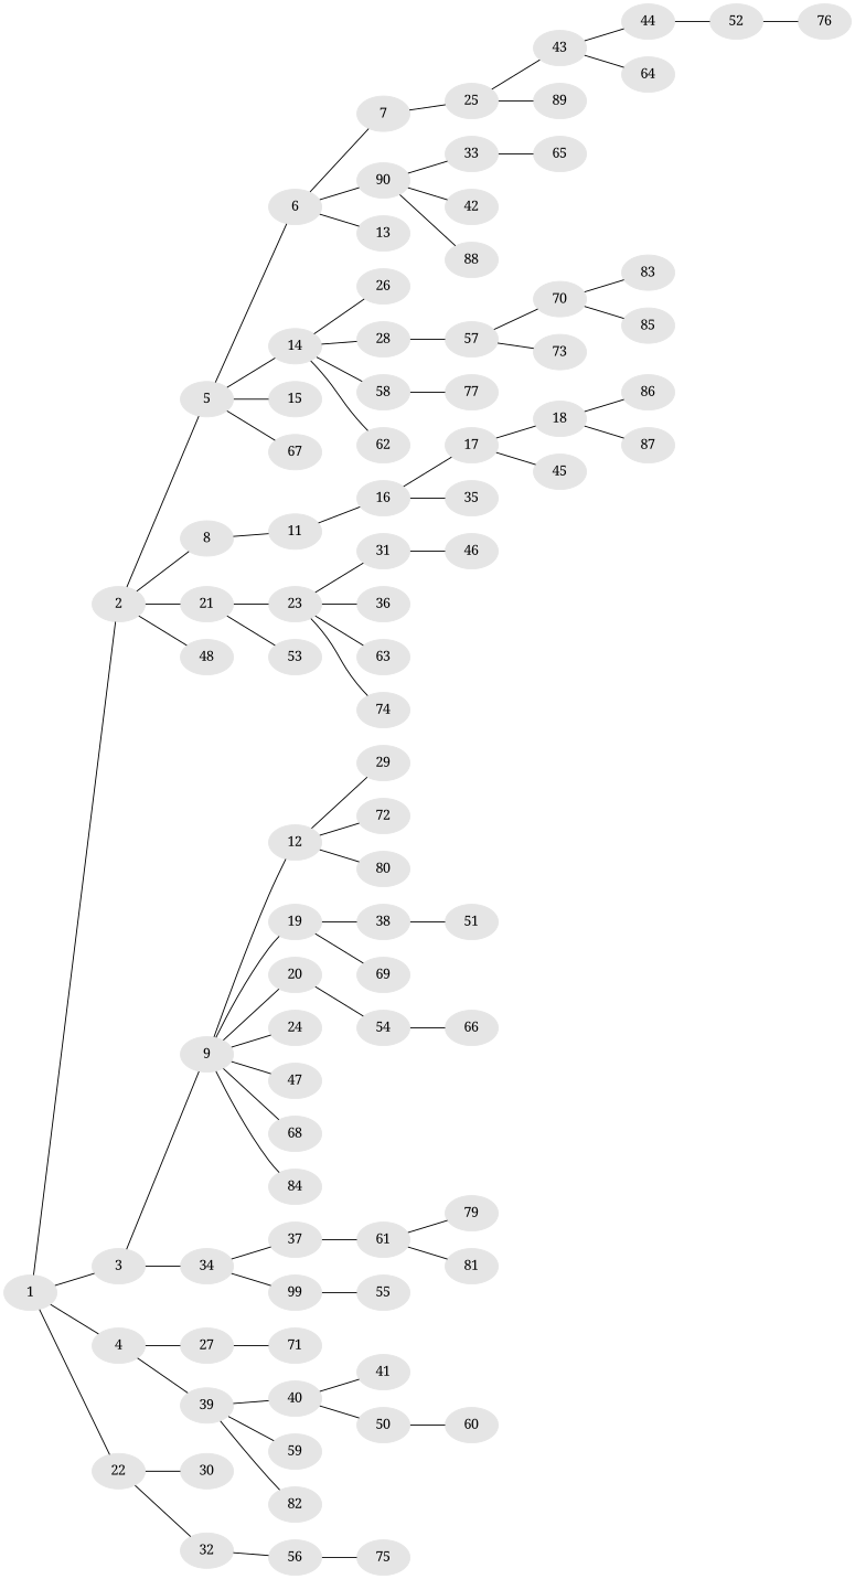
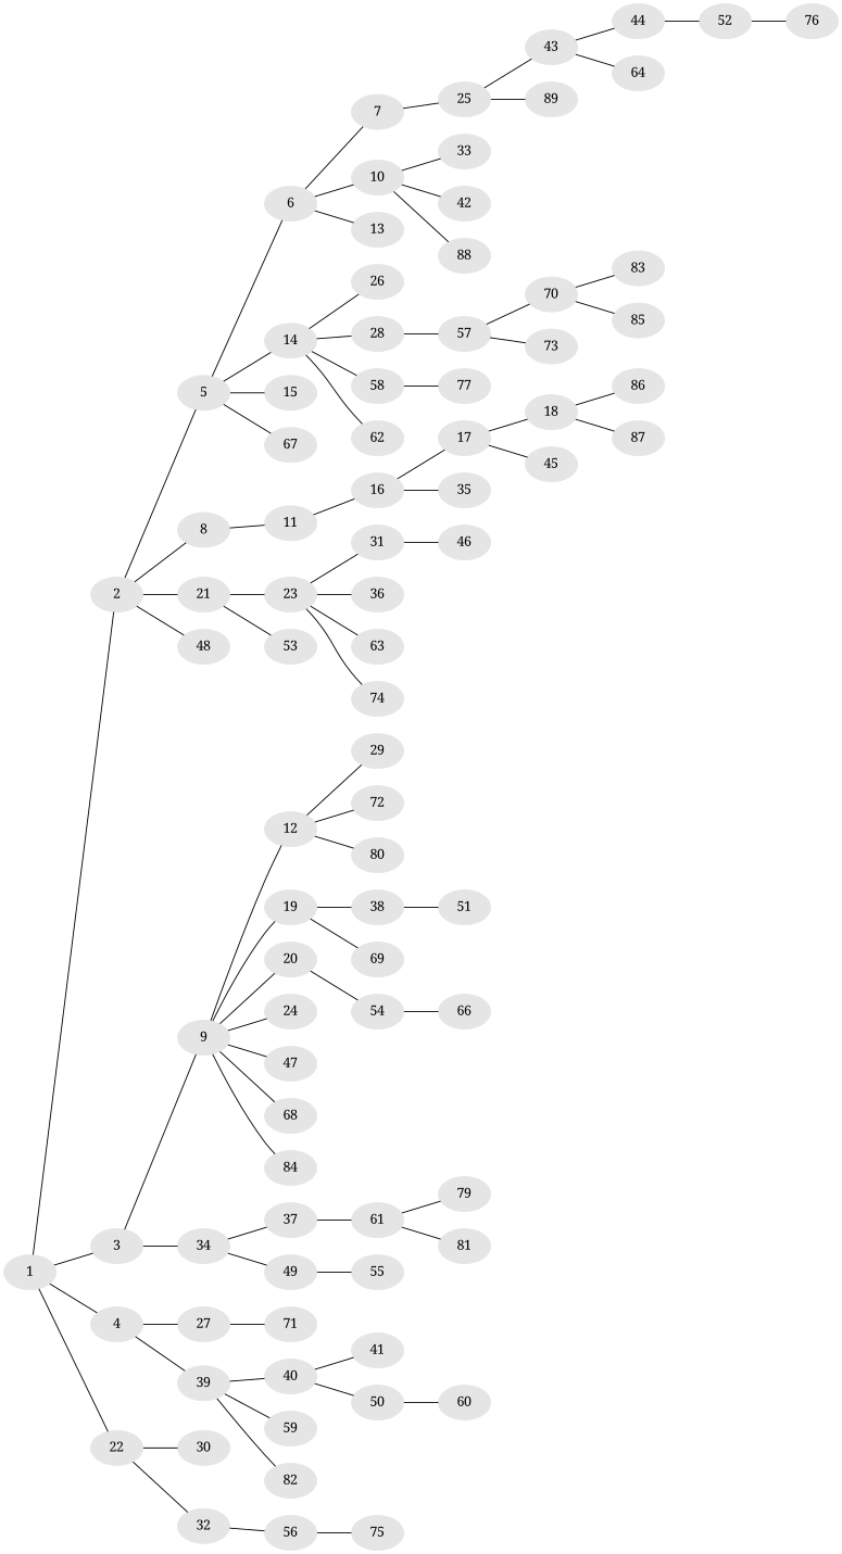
  graph {
    fontname="Noto Serif"
    rankdir=LR
    node [color=gray90 fontname="Noto Serif" style=filled]
    edge [fontname="Noto Serif"]
    1
    2
    3
    4
    22
    5
    8
    21
    48
    9
    34
    27
    39
    30
    32
    6
    14
    15
    67
    11
    23
    53
    12
    19
    20
    24
    47
    68
    84
    37
-   49 [label=99]
+   49
    71
    40
    59
    82
    7
-   10 [label=90]
+   10
    13
    26
    28
    58
    62
    25
    33
    42
    88
    43
    89
    44
    64
    16
    29
    72
    80
    38
    69
    54
-   65
    17
    35
    57
    77
    18
    45
    86
    87
    51
    66
    31
    36
    63
    74
    56
    46
    70
    73
    75
    61
    55
    79
    81
    41
    50
    60
    52
    76
    83
    85
    1 -- 2
    1 -- 3
    1 -- 4
    1 -- 22
    2 -- 5
    2 -- 8
    2 -- 21
    2 -- 48
    3 -- 9
    3 -- 34
    4 -- 27
    4 -- 39
    22 -- 30
    22 -- 32
    5 -- 6
    5 -- 14
    5 -- 15
    5 -- 67
    8 -- 11
    21 -- 23
    21 -- 53
    9 -- 12
    9 -- 19
    9 -- 20
    9 -- 24
    9 -- 47
    9 -- 68
    9 -- 84
    34 -- 37
    34 -- 49
    27 -- 71
    39 -- 40
    39 -- 59
    39 -- 82
    32 -- 56
    6 -- 7
    6 -- 10
    6 -- 13
    14 -- 26
    14 -- 28
    14 -- 58
    14 -- 62
    11 -- 16
    23 -- 31
    23 -- 36
    23 -- 63
    23 -- 74
    12 -- 29
    12 -- 72
    12 -- 80
    19 -- 38
    19 -- 69
    20 -- 54
    37 -- 61
    49 -- 55
    40 -- 41
    40 -- 50
    7 -- 25
    10 -- 33
    10 -- 42
    10 -- 88
    28 -- 57
    58 -- 77
    25 -- 43
    25 -- 89
-   33 -- 65
    43 -- 44
    43 -- 64
    44 -- 52
    16 -- 17
    16 -- 35
    38 -- 51
    54 -- 66
    17 -- 18
    17 -- 45
    57 -- 70
    57 -- 73
    18 -- 86
    18 -- 87
    31 -- 46
    56 -- 75
    70 -- 83
    70 -- 85
    61 -- 79
    61 -- 81
    50 -- 60
    52 -- 76
  }
